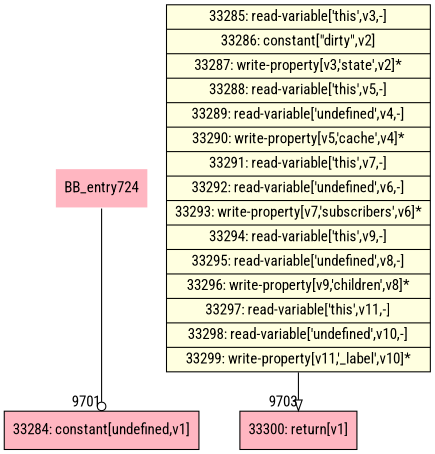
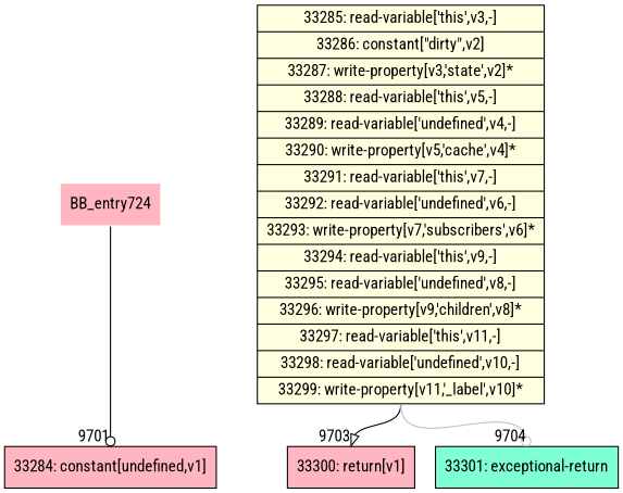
  digraph {
    fontname="Roboto Condensed"
    rankdir=TD
    node [fillcolor=lightpink fontname="Roboto Condensed" shape=record style=filled]
    edge [arrowhead=odot fontname="Roboto Condensed" headport=n tailport=s]
    n1 [label=BB_entry724 shape=none]
    n2 [label="{33284: constant[undefined,v1]}"]
    n3 [fillcolor=lightyellow label="{33285: read-variable['this',v3,-]|33286: constant[\"dirty\",v2]|33287: write-property[v3,'state',v2]*|33288: read-variable['this',v5,-]|33289: read-variable['undefined',v4,-]|33290: write-property[v5,'cache',v4]*|33291: read-variable['this',v7,-]|33292: read-variable['undefined',v6,-]|33293: write-property[v7,'subscribers',v6]*|33294: read-variable['this',v9,-]|33295: read-variable['undefined',v8,-]|33296: write-property[v9,'children',v8]*|33297: read-variable['this',v11,-]|33298: read-variable['undefined',v10,-]|33299: write-property[v11,'_label',v10]*}"]
    n4 [label="{33300: return[v1]}"]
+   n5 [fillcolor=aquamarine label="{33301: exceptional-return}"]
    n1 -> n2 [headlabel="    9701"]
    n3 -> n4 [arrowhead=onormal headlabel="      9703"]
+   n3 -> n5 [color=gray headlabel="      9704"]
  }
